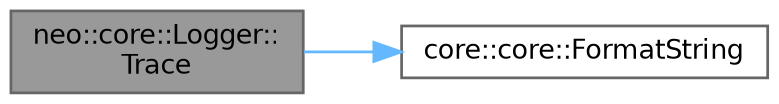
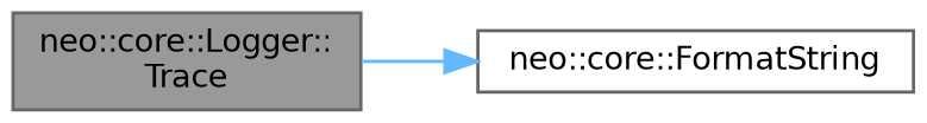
  digraph {
    rankdir=LR
    node [fontname=Helvetica fontsize=10 shape=box style=filled]
    n1 [color=gray40 fillcolor=grey60 fontcolor=black height=0.2 label="neo::core::Logger::\lTrace" width=0.4]
-   n2 [color=grey40 fillcolor=white height=0.2 label="core::core::FormatString" width=0.4]
+   n2 [color=grey40 fillcolor=white height=0.2 label="neo::core::FormatString" width=0.4]
    n1 -> n2 [color=steelblue1 fontname=Helvetica fontsize=10 labelfontname=Helvetica labelfontsize=10 style=solid]
  }
